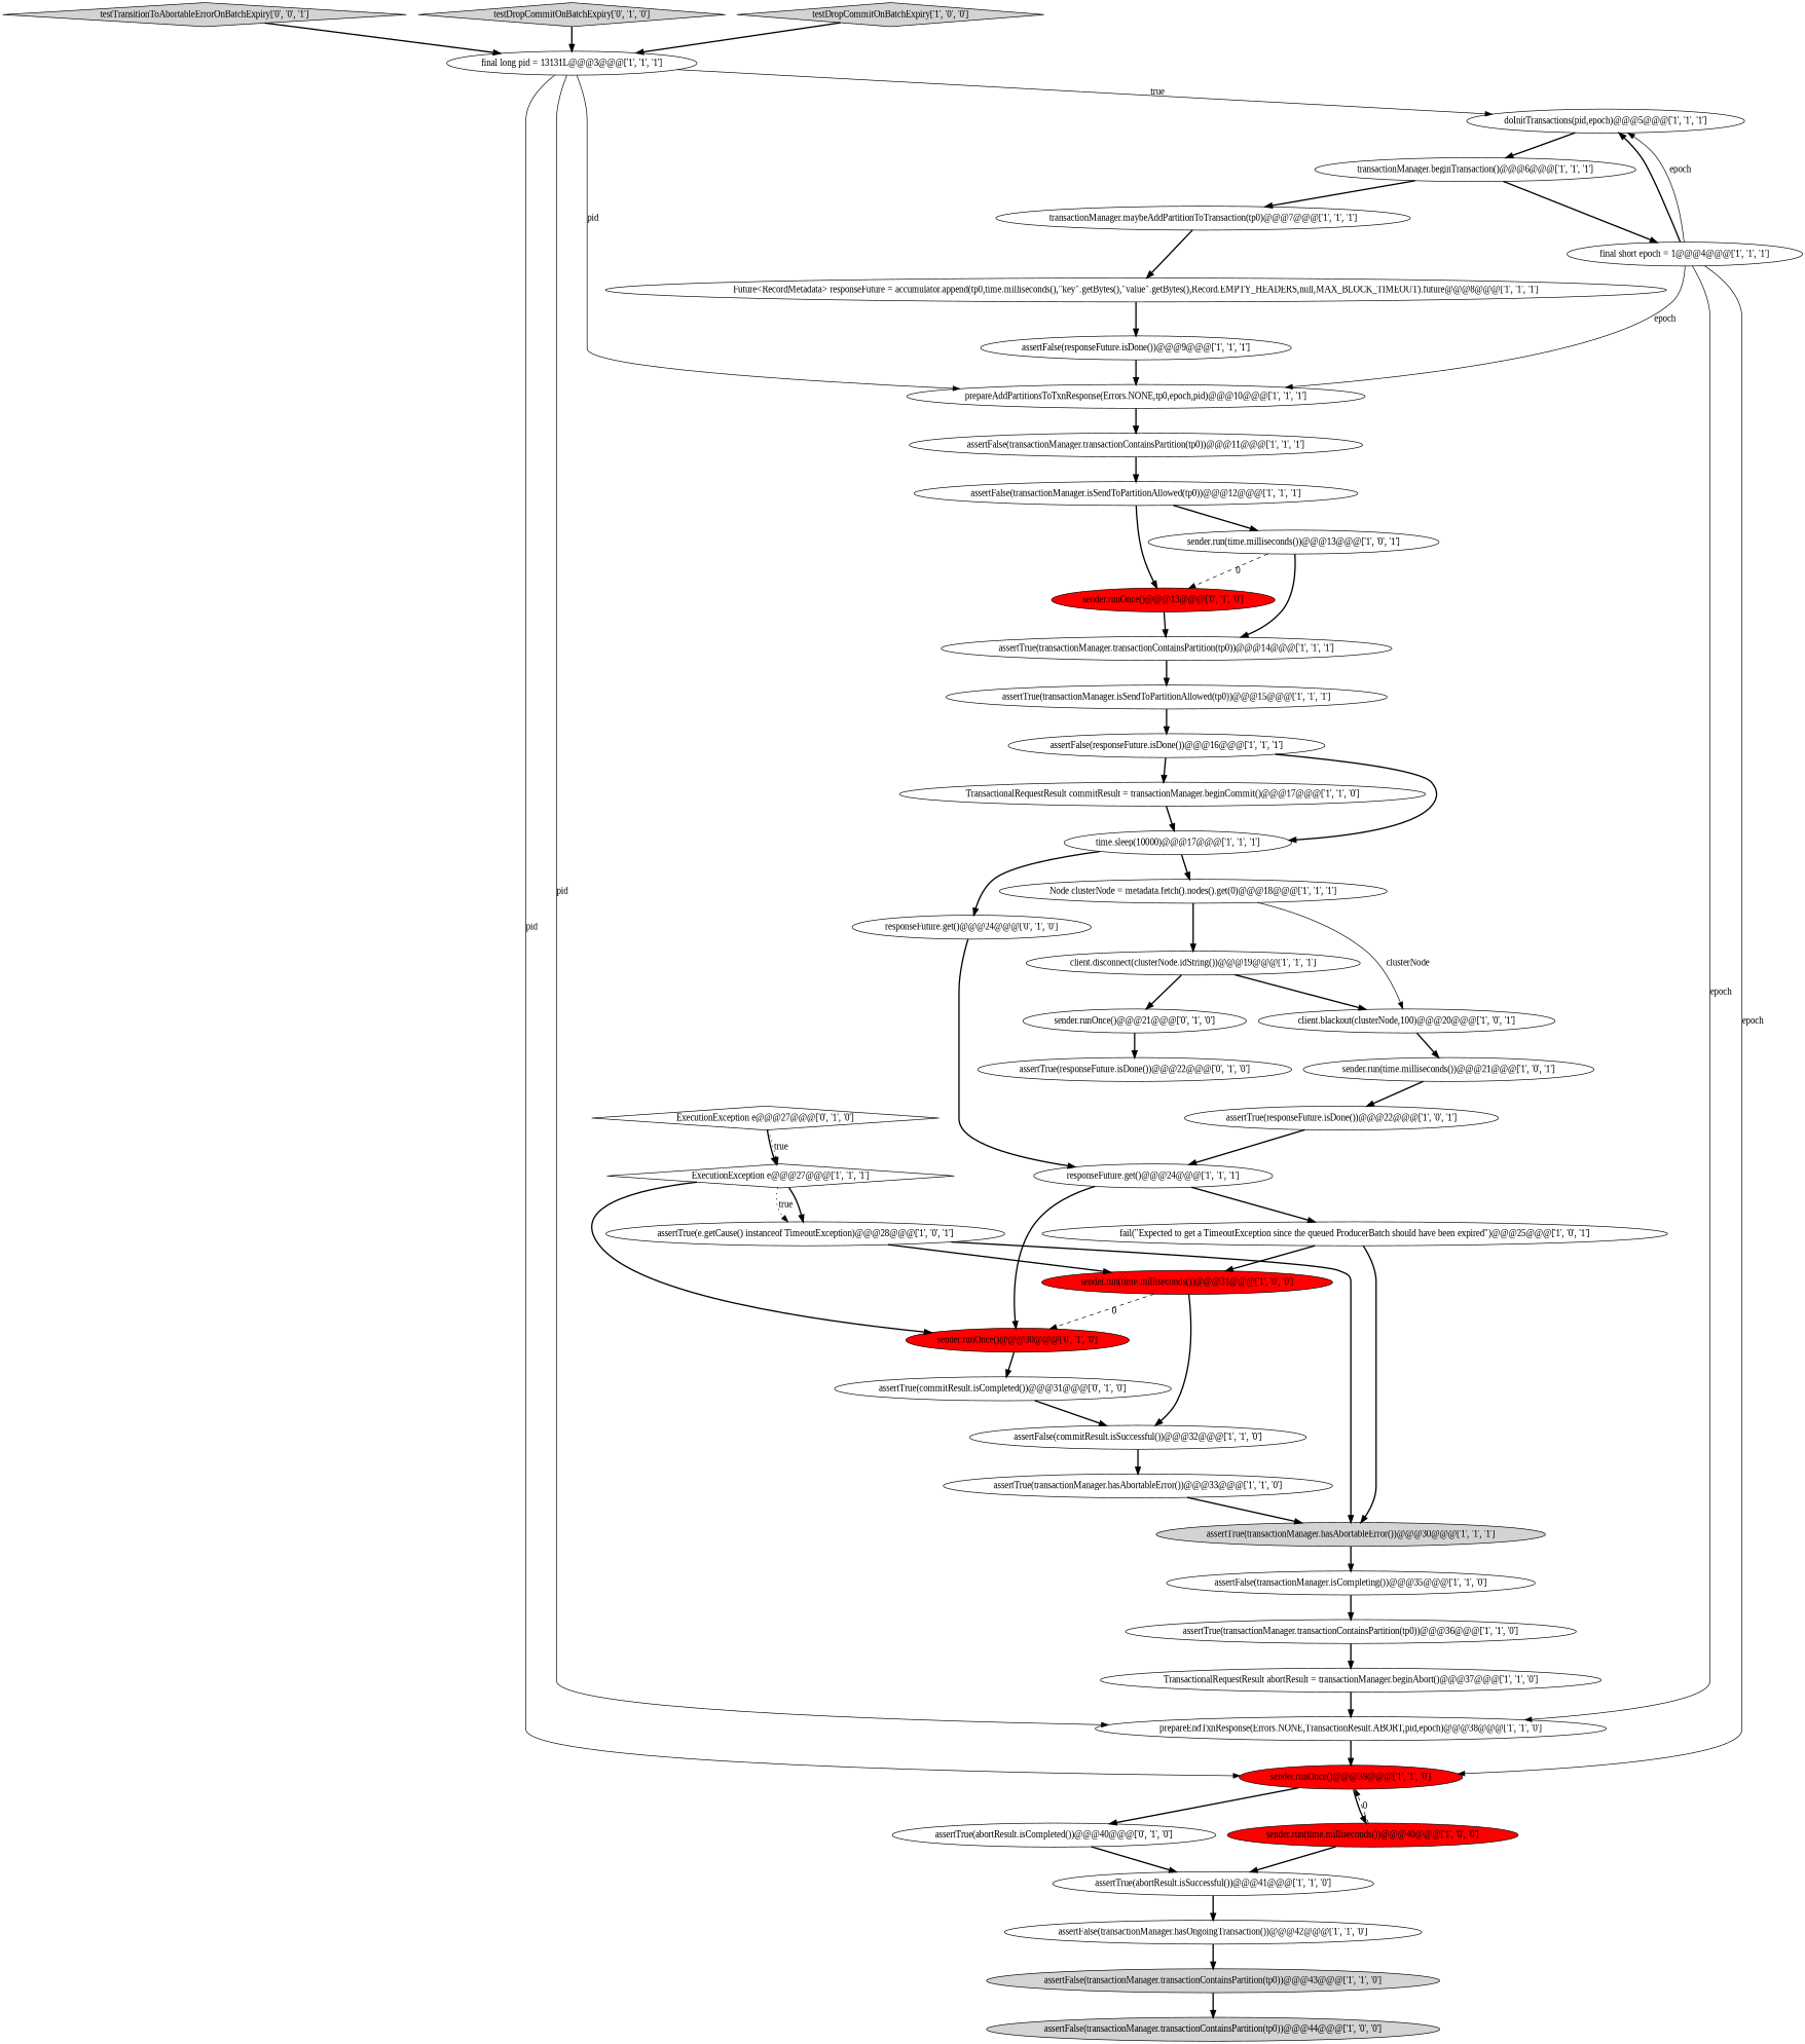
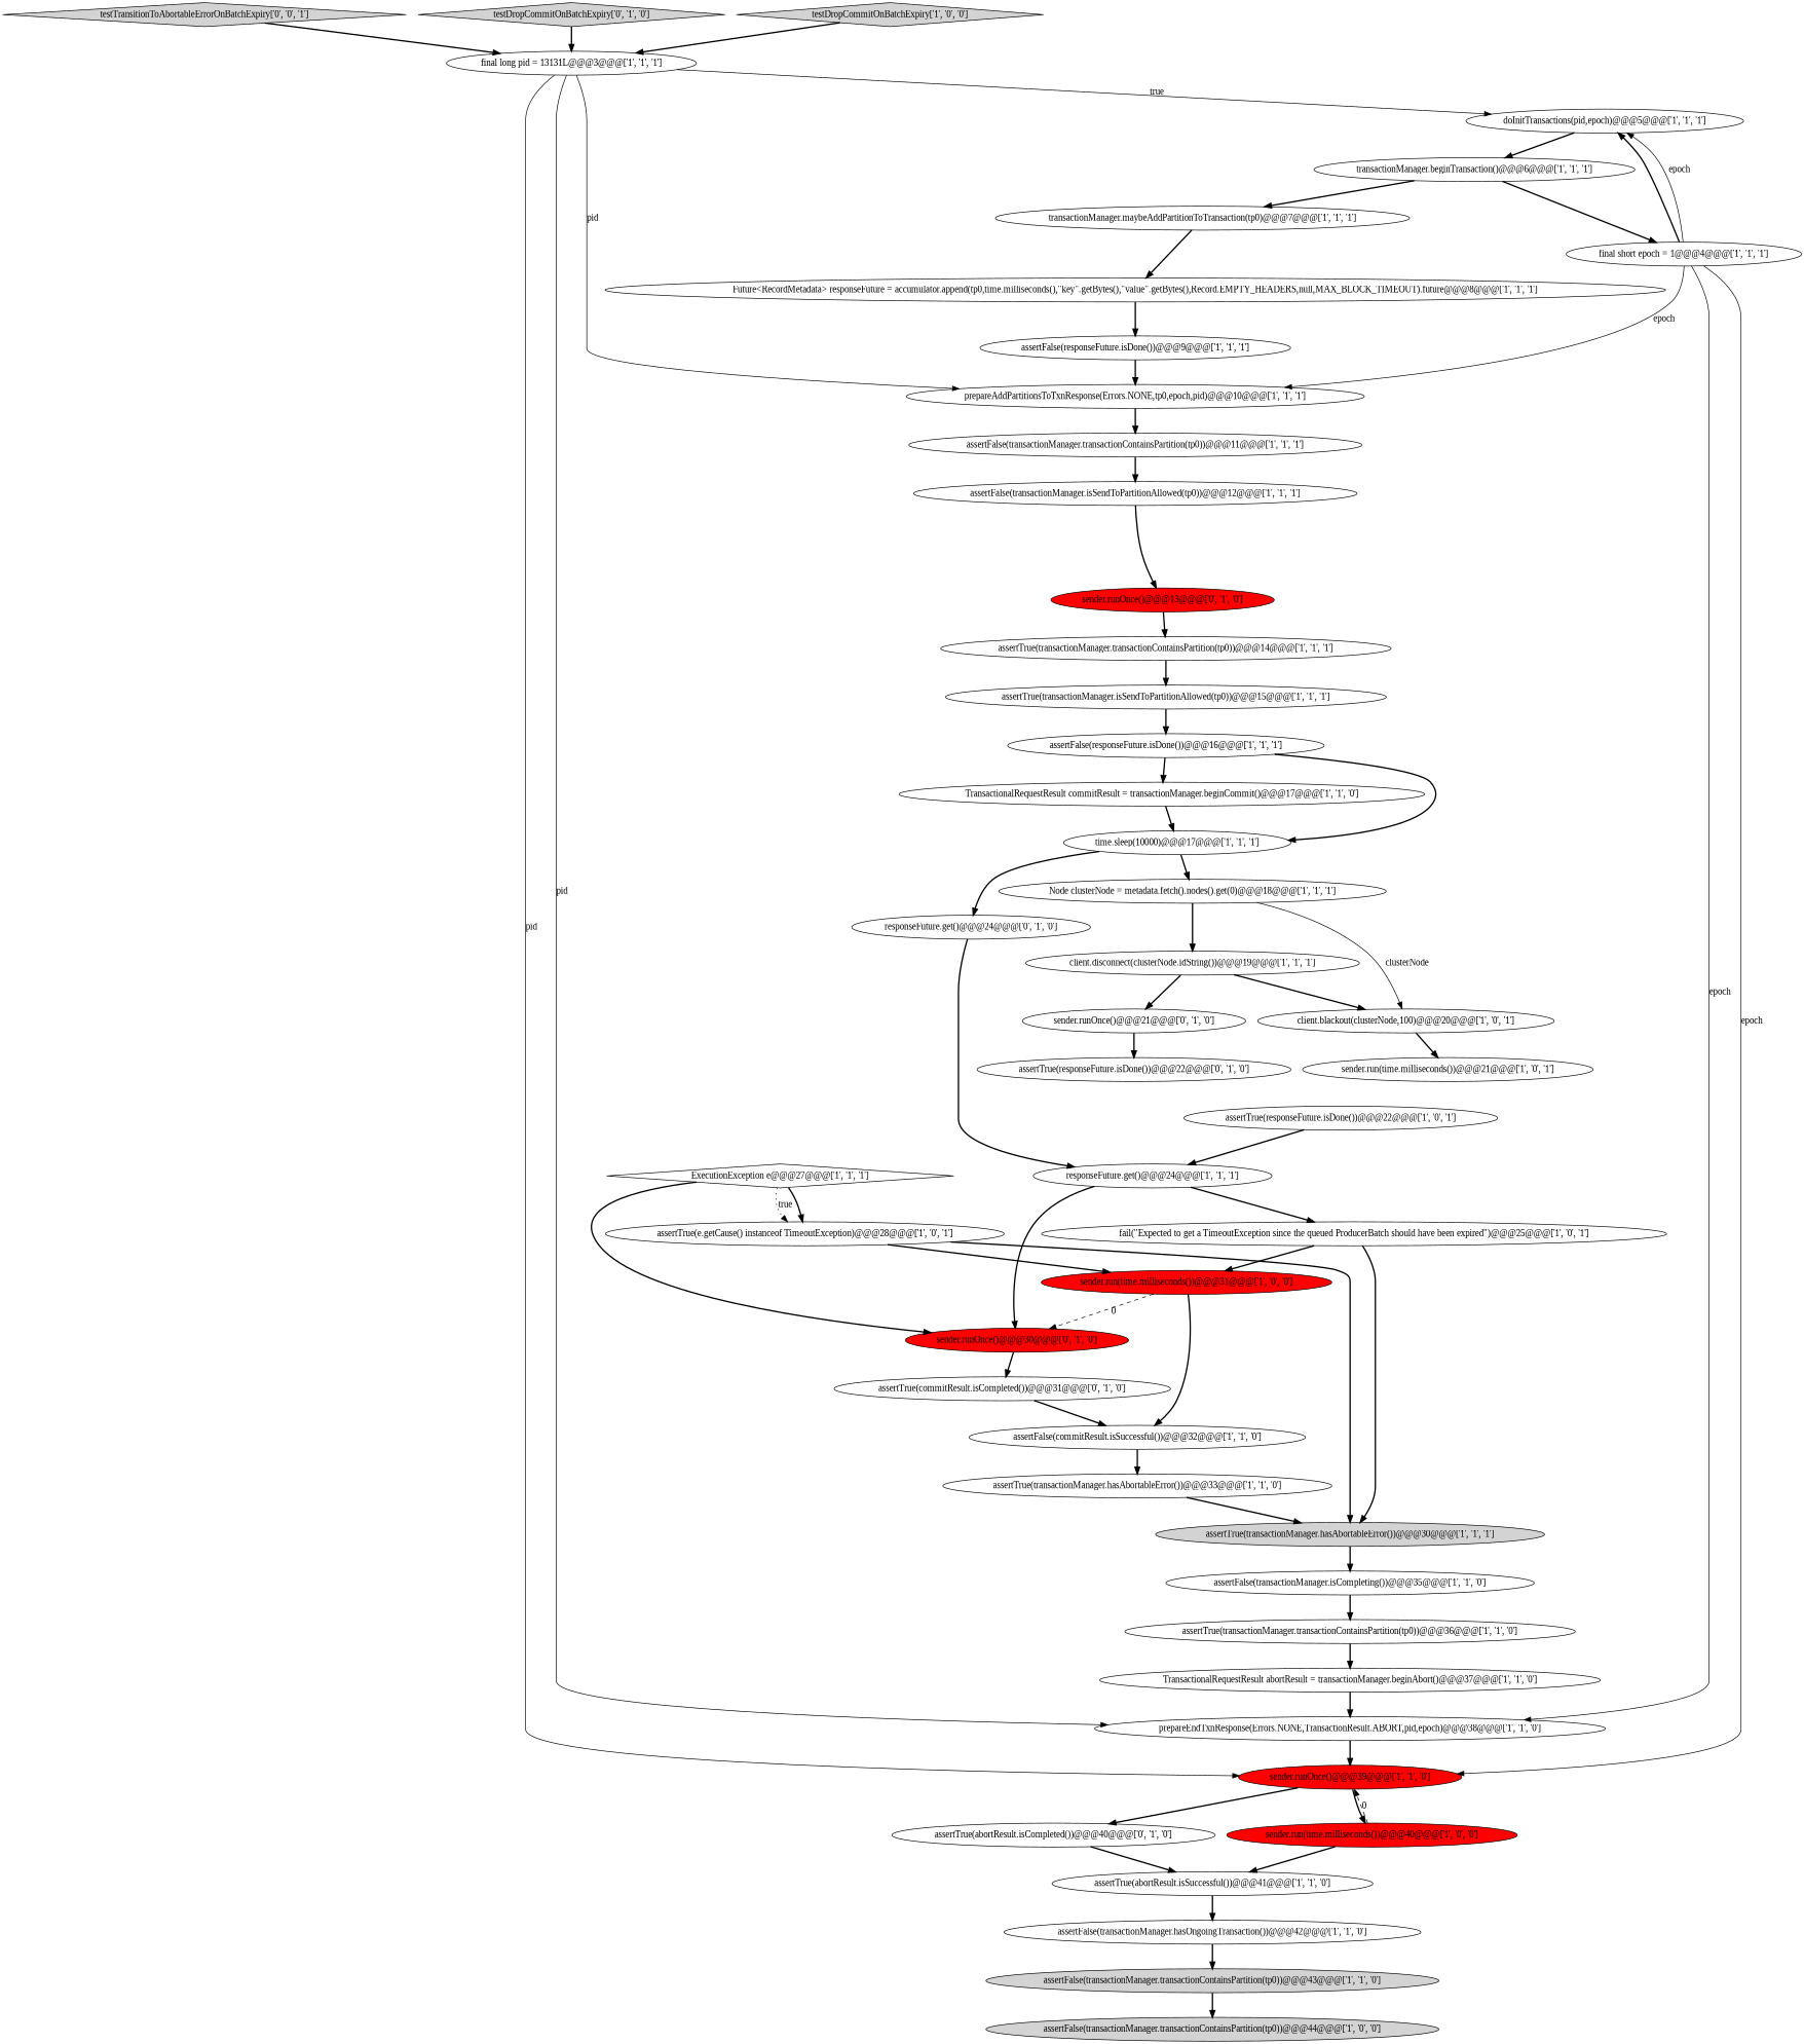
  digraph {
    fontname="Liberation Serif"
    node [fillcolor=white fontname="Liberation Serif" shape=ellipse style=filled]
    edge [fontname="Liberation Serif" style=bold]
    n1 [label="assertFalse(transactionManager.hasOngoingTransaction())@@@42@@@['1', '1', '0']"]
    n2 [fillcolor=lightgray label="assertFalse(transactionManager.transactionContainsPartition(tp0))@@@43@@@['1', '1', '0']"]
    n3 [fillcolor=lightgray label="assertFalse(transactionManager.transactionContainsPartition(tp0))@@@44@@@['1', '0', '0']"]
    n4 [label="assertTrue(commitResult.isCompleted())@@@31@@@['0', '1', '0']"]
    n5 [label="assertFalse(commitResult.isSuccessful())@@@32@@@['1', '1', '0']"]
    n6 [label="assertTrue(transactionManager.hasAbortableError())@@@33@@@['1', '1', '0']"]
-   n7 [label="ExecutionException e@@@27@@@['0', '1', '0']" shape=diamond]
    n8 [label="ExecutionException e@@@27@@@['1', '1', '1']" shape=diamond]
    n9 [fillcolor=red label="sender.runOnce()@@@30@@@['0', '1', '0']"]
    n10 [label="assertTrue(e.getCause() instanceof TimeoutException)@@@28@@@['1', '0', '1']"]
    n11 [fillcolor=lightgray label="testTransitionToAbortableErrorOnBatchExpiry['0', '0', '1']" shape=diamond]
    n12 [label="final long pid = 13131L@@@3@@@['1', '1', '1']"]
    n13 [label="prepareAddPartitionsToTxnResponse(Errors.NONE,tp0,epoch,pid)@@@10@@@['1', '1', '1']"]
    n14 [fillcolor=red label="sender.runOnce()@@@39@@@['1', '1', '0']"]
    n15 [label="doInitTransactions(pid,epoch)@@@5@@@['1', '1', '1']"]
    n16 [label="prepareEndTxnResponse(Errors.NONE,TransactionResult.ABORT,pid,epoch)@@@38@@@['1', '1', '0']"]
    n17 [label="responseFuture.get()@@@24@@@['1', '1', '1']"]
    n18 [label="fail(\"Expected to get a TimeoutException since the queued ProducerBatch should have been expired\")@@@25@@@['1', '0', '1']"]
    n19 [fillcolor=red label="sender.run(time.milliseconds())@@@31@@@['1', '0', '0']"]
    n20 [fillcolor=lightgray label="assertTrue(transactionManager.hasAbortableError())@@@30@@@['1', '1', '1']"]
    n21 [label="transactionManager.maybeAddPartitionToTransaction(tp0)@@@7@@@['1', '1', '1']"]
    n22 [label="Future<RecordMetadata> responseFuture = accumulator.append(tp0,time.milliseconds(),\"key\".getBytes(),\"value\".getBytes(),Record.EMPTY_HEADERS,null,MAX_BLOCK_TIMEOUT).future@@@8@@@['1', '1', '1']"]
    n23 [label="assertFalse(responseFuture.isDone())@@@9@@@['1', '1', '1']"]
    n24 [label="client.blackout(clusterNode,100)@@@20@@@['1', '0', '1']"]
    n25 [label="sender.run(time.milliseconds())@@@21@@@['1', '0', '1']"]
    n26 [label="assertTrue(responseFuture.isDone())@@@22@@@['1', '0', '1']"]
    n27 [label="assertFalse(transactionManager.isCompleting())@@@35@@@['1', '1', '0']"]
    n28 [label="assertTrue(transactionManager.transactionContainsPartition(tp0))@@@36@@@['1', '1', '0']"]
    n29 [label="TransactionalRequestResult abortResult = transactionManager.beginAbort()@@@37@@@['1', '1', '0']"]
    n30 [label="assertFalse(transactionManager.transactionContainsPartition(tp0))@@@11@@@['1', '1', '1']"]
    n31 [label="TransactionalRequestResult commitResult = transactionManager.beginCommit()@@@17@@@['1', '1', '0']"]
    n32 [label="time.sleep(10000)@@@17@@@['1', '1', '1']"]
    n33 [label="responseFuture.get()@@@24@@@['0', '1', '0']"]
    n34 [label="Node clusterNode = metadata.fetch().nodes().get(0)@@@18@@@['1', '1', '1']"]
    n35 [label="assertFalse(transactionManager.isSendToPartitionAllowed(tp0))@@@12@@@['1', '1', '1']"]
    n36 [fillcolor=red label="sender.runOnce()@@@13@@@['0', '1', '0']"]
-   n37 [label="sender.run(time.milliseconds())@@@13@@@['1', '0', '1']"]
    n38 [label="assertTrue(transactionManager.transactionContainsPartition(tp0))@@@14@@@['1', '1', '1']"]
    n39 [label="assertTrue(abortResult.isCompleted())@@@40@@@['0', '1', '0']"]
    n40 [fillcolor=red label="sender.run(time.milliseconds())@@@40@@@['1', '0', '0']"]
    n41 [label="assertTrue(abortResult.isSuccessful())@@@41@@@['1', '1', '0']"]
    n42 [label="transactionManager.beginTransaction()@@@6@@@['1', '1', '1']"]
    n43 [label="final short epoch = 1@@@4@@@['1', '1', '1']"]
    n44 [label="assertTrue(transactionManager.isSendToPartitionAllowed(tp0))@@@15@@@['1', '1', '1']"]
    n45 [label="assertFalse(responseFuture.isDone())@@@16@@@['1', '1', '1']"]
    n46 [fillcolor=lightgray label="testDropCommitOnBatchExpiry['0', '1', '0']" shape=diamond]
    n47 [label="sender.runOnce()@@@21@@@['0', '1', '0']"]
    n48 [label="assertTrue(responseFuture.isDone())@@@22@@@['0', '1', '0']"]
    n49 [fillcolor=lightgray label="testDropCommitOnBatchExpiry['1', '0', '0']" shape=diamond]
    n50 [label="client.disconnect(clusterNode.idString())@@@19@@@['1', '1', '1']"]
    n1 -> n2
    n2 -> n3
    n4 -> n5
    n5 -> n6
    n6 -> n20
-   n7 -> n8
-   n7 -> n8 [label=true style=dotted]
    n8 -> n9
    n8 -> n10
    n8 -> n10 [label=true style=dotted]
    n9 -> n4
    n10 -> n19
    n10 -> n20
    n11 -> n12
    n12 -> n13 [label=pid style=solid]
    n12 -> n14 [label=pid style=solid]
    n12 -> n15 [label=true style=solid]
    n12 -> n16 [label=pid style=solid]
    n13 -> n30
    n14 -> n39
    n14 -> n40
    n15 -> n42
    n16 -> n14
    n17 -> n9
    n17 -> n18
    n18 -> n19
    n18 -> n20
    n19 -> n5
    n19 -> n9 [label=0 style=dashed]
    n20 -> n27
    n21 -> n22
    n22 -> n23
    n23 -> n13
    n24 -> n25
-   n25 -> n26
    n26 -> n17
    n27 -> n28
    n28 -> n29
    n29 -> n16
    n30 -> n35
    n31 -> n32
    n32 -> n33
    n32 -> n34
    n33 -> n17
    n34 -> n24 [label=clusterNode style=solid]
    n34 -> n50
    n35 -> n36
-   n35 -> n37
    n36 -> n38
-   n37 -> n36 [label=0 style=dashed]
-   n37 -> n38
    n38 -> n44
    n39 -> n41
    n40 -> n14 [label=0 style=dashed]
    n40 -> n41
    n41 -> n1
    n42 -> n21
    n42 -> n43
    n43 -> n13 [label=epoch style=solid]
    n43 -> n14 [label=epoch style=solid]
    n43 -> n15
    n43 -> n15 [label=epoch style=solid]
    n43 -> n16 [label=epoch style=solid]
    n44 -> n45
    n45 -> n31
    n45 -> n32
    n46 -> n12
    n47 -> n48
    n49 -> n12
    n50 -> n24
    n50 -> n47
  }
